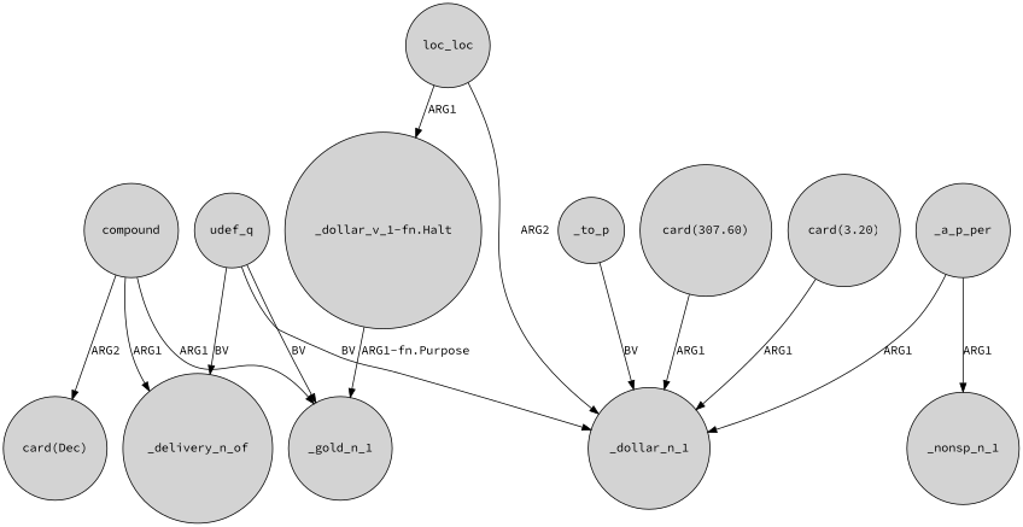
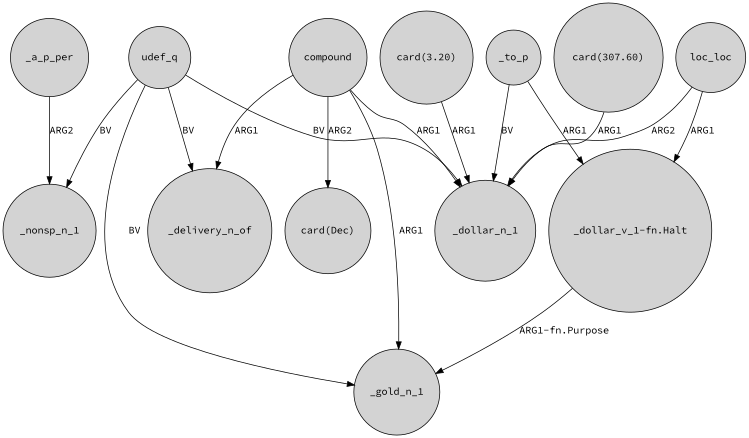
  digraph {
    fontname="Source Code Pro"
    node [fontname="Source Code Pro" shape=circle style=filled]
    edge [fontname="Source Code Pro"]
    n1 [label="card(307.60)"]
    _dollar_n_1
    udef_q
    _delivery_n_of
    _gold_n_1
    n6 [label=_nonsp_n_1]
    compound
    n8 [label="card(Dec)"]
    _to_p
    n10 [label="_dollar_v_1-fn.Halt"]
    n11 [label=loc_loc]
    _a_p_per
    "card(3.20)"
    n1 -> _dollar_n_1 [label=ARG1]
    udef_q -> _dollar_n_1 [label=BV]
    udef_q -> _delivery_n_of [label=BV]
    udef_q -> _gold_n_1 [label=BV]
+   udef_q -> n6 [label=BV]
    compound -> _delivery_n_of [label=ARG1]
    compound -> _gold_n_1 [label=ARG1]
    compound -> n8 [label=ARG2]
    _to_p -> _dollar_n_1 [label=BV]
+   _to_p -> n10 [label=ARG1]
    n10 -> _gold_n_1 [label="ARG1-fn.Purpose"]
    n11 -> _dollar_n_1 [label=ARG2]
    n11 -> n10 [label=ARG1]
-   _a_p_per -> _dollar_n_1 [label=ARG1]
-   _a_p_per -> n6 [label=ARG1]
+   compound -> _dollar_n_1 [label=ARG1]
+   _a_p_per -> n6 [label=ARG2]
    "card(3.20)" -> _dollar_n_1 [label=ARG1]
  }
